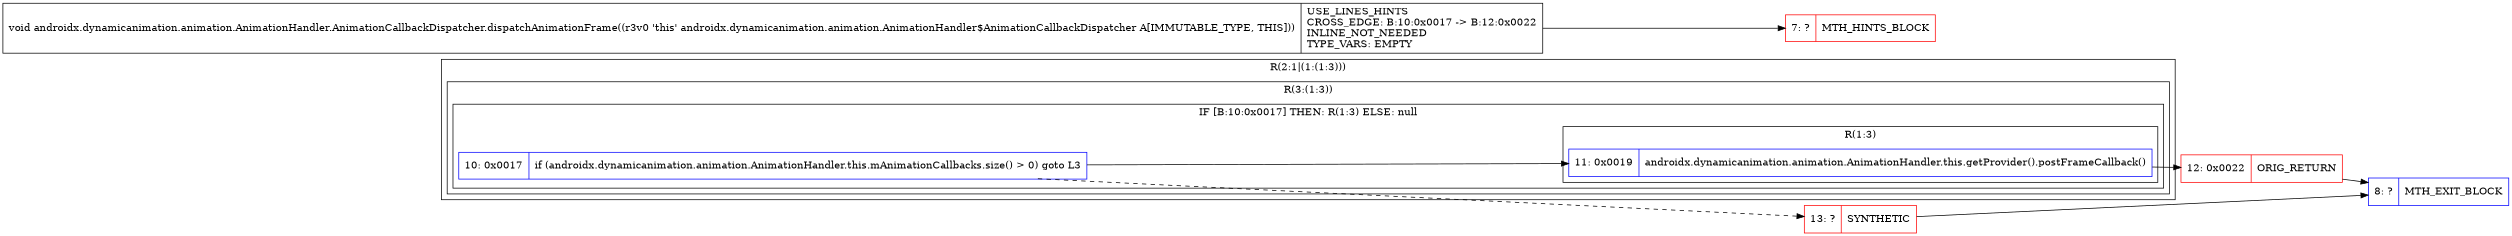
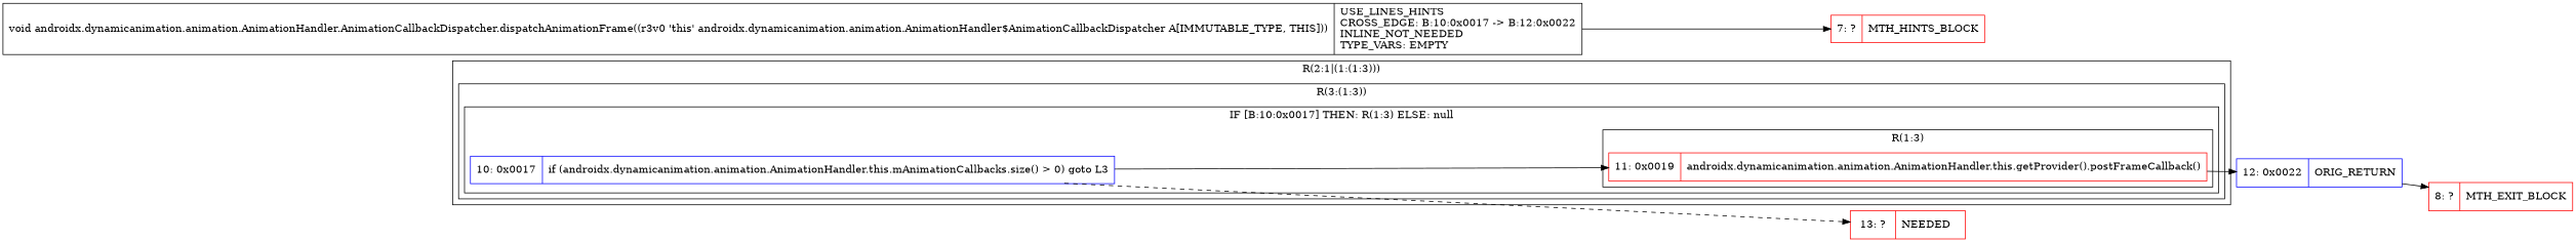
  digraph {
    fontname="DejaVu Serif"
    rankdir=LR
    node [color=red fontname="DejaVu Serif" shape=record]
    edge [fontname="DejaVu Serif"]
-   n1 [color=blue label="{11\:\ 0x0019|androidx.dynamicanimation.animation.AnimationHandler.this.getProvider().postFrameCallback()\l}"]
+   n1 [label="{11\:\ 0x0019|androidx.dynamicanimation.animation.AnimationHandler.this.getProvider().postFrameCallback()\l}"]
    n2 [color=blue label="{10\:\ 0x0017|if (androidx.dynamicanimation.animation.AnimationHandler.this.mAnimationCallbacks.size() \> 0) goto L3\l}"]
-   n3 [label="{12\:\ 0x0022|ORIG_RETURN\l}"]
-   n4 [label="{13\:\ ?|SYNTHETIC\l}"]
-   n5 [color=blue label="{8\:\ ?|MTH_EXIT_BLOCK\l}"]
+   n3 [color=blue label="{12\:\ 0x0022|ORIG_RETURN\l}"]
+   n4 [label="{13\:\ ?|NEEDED\l}"]
+   n5 [label="{8\:\ ?|MTH_EXIT_BLOCK\l}"]
    n6 [label="{7\:\ ?|MTH_HINTS_BLOCK\l}"]
    n7 [label="{void androidx.dynamicanimation.animation.AnimationHandler.AnimationCallbackDispatcher.dispatchAnimationFrame((r3v0 'this' androidx.dynamicanimation.animation.AnimationHandler$AnimationCallbackDispatcher A[IMMUTABLE_TYPE, THIS]))  | USE_LINES_HINTS\lCROSS_EDGE: B:10:0x0017 \-\> B:12:0x0022\lINLINE_NOT_NEEDED\lTYPE_VARS: EMPTY\l}" color=""]
    subgraph cluster_1 {
      label="R(2:1|(1:(1:3)))"
      subgraph cluster_2 {
        label="R(3:(1:3))"
        subgraph cluster_3 {
          label="IF [B:10:0x0017] THEN: R(1:3) ELSE: null"
          n2
          subgraph cluster_4 {
            label="R(1:3)"
            n1
          }
        }
      }
    }
    n1 -> n3
    n2 -> n1
    n2 -> n4 [style=dashed]
    n3 -> n5
-   n4 -> n5
    n7 -> n6
  }
